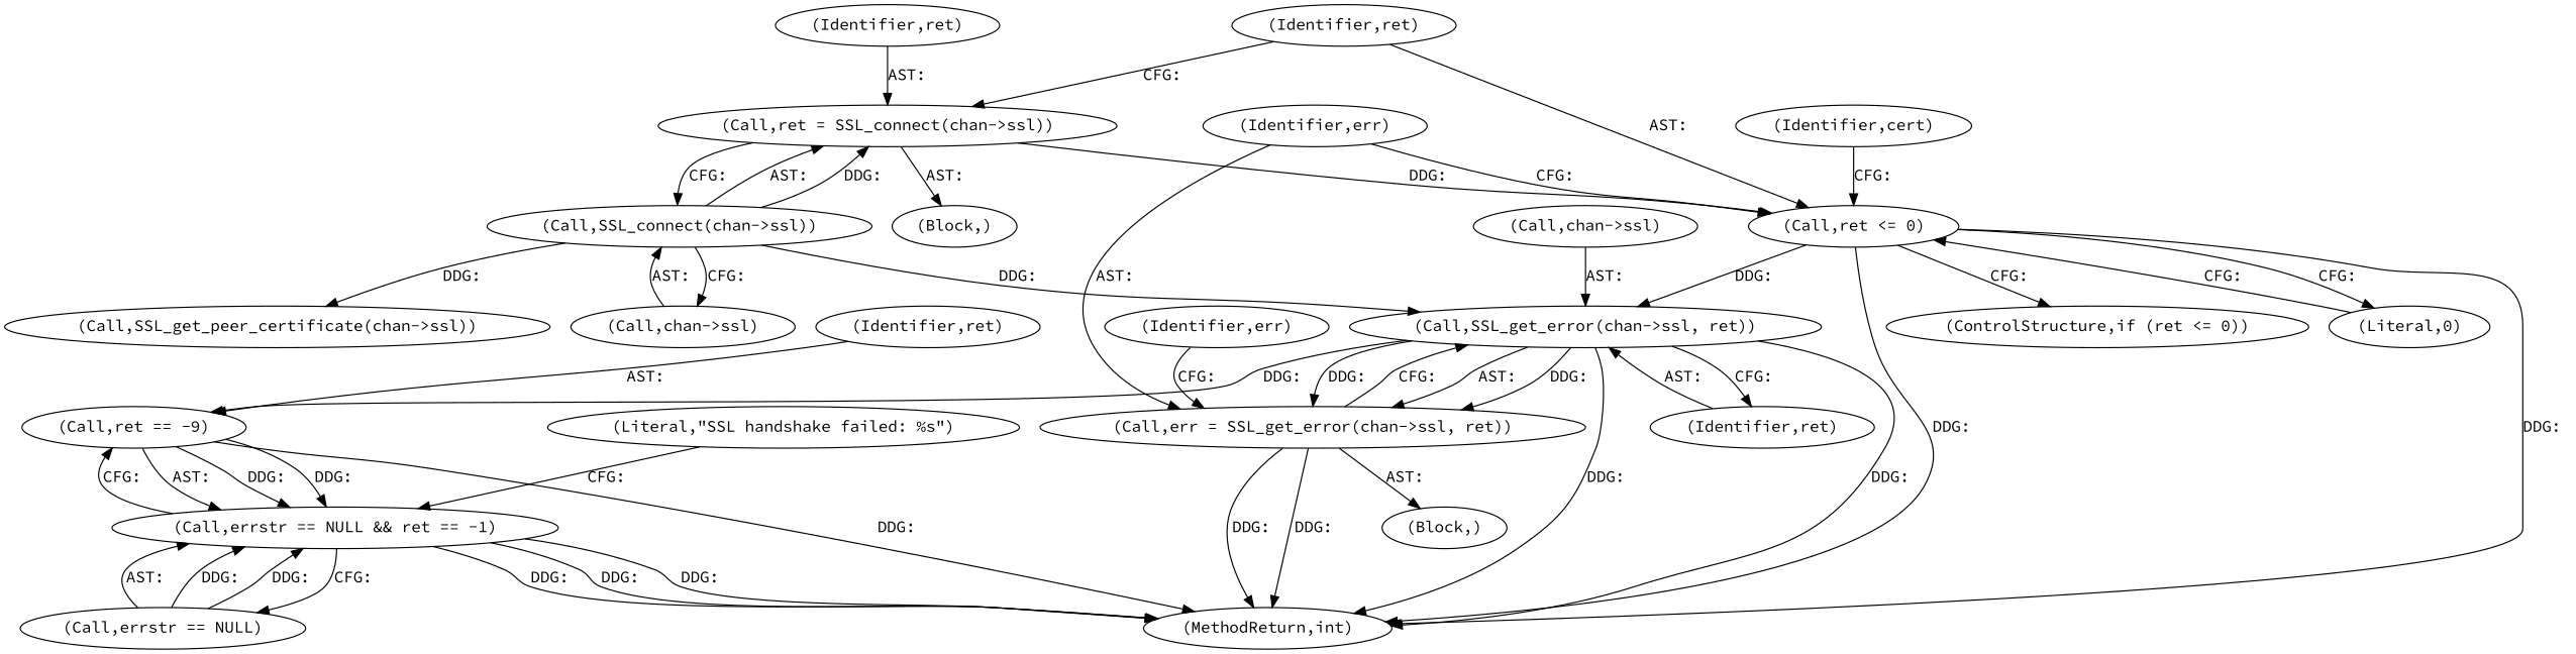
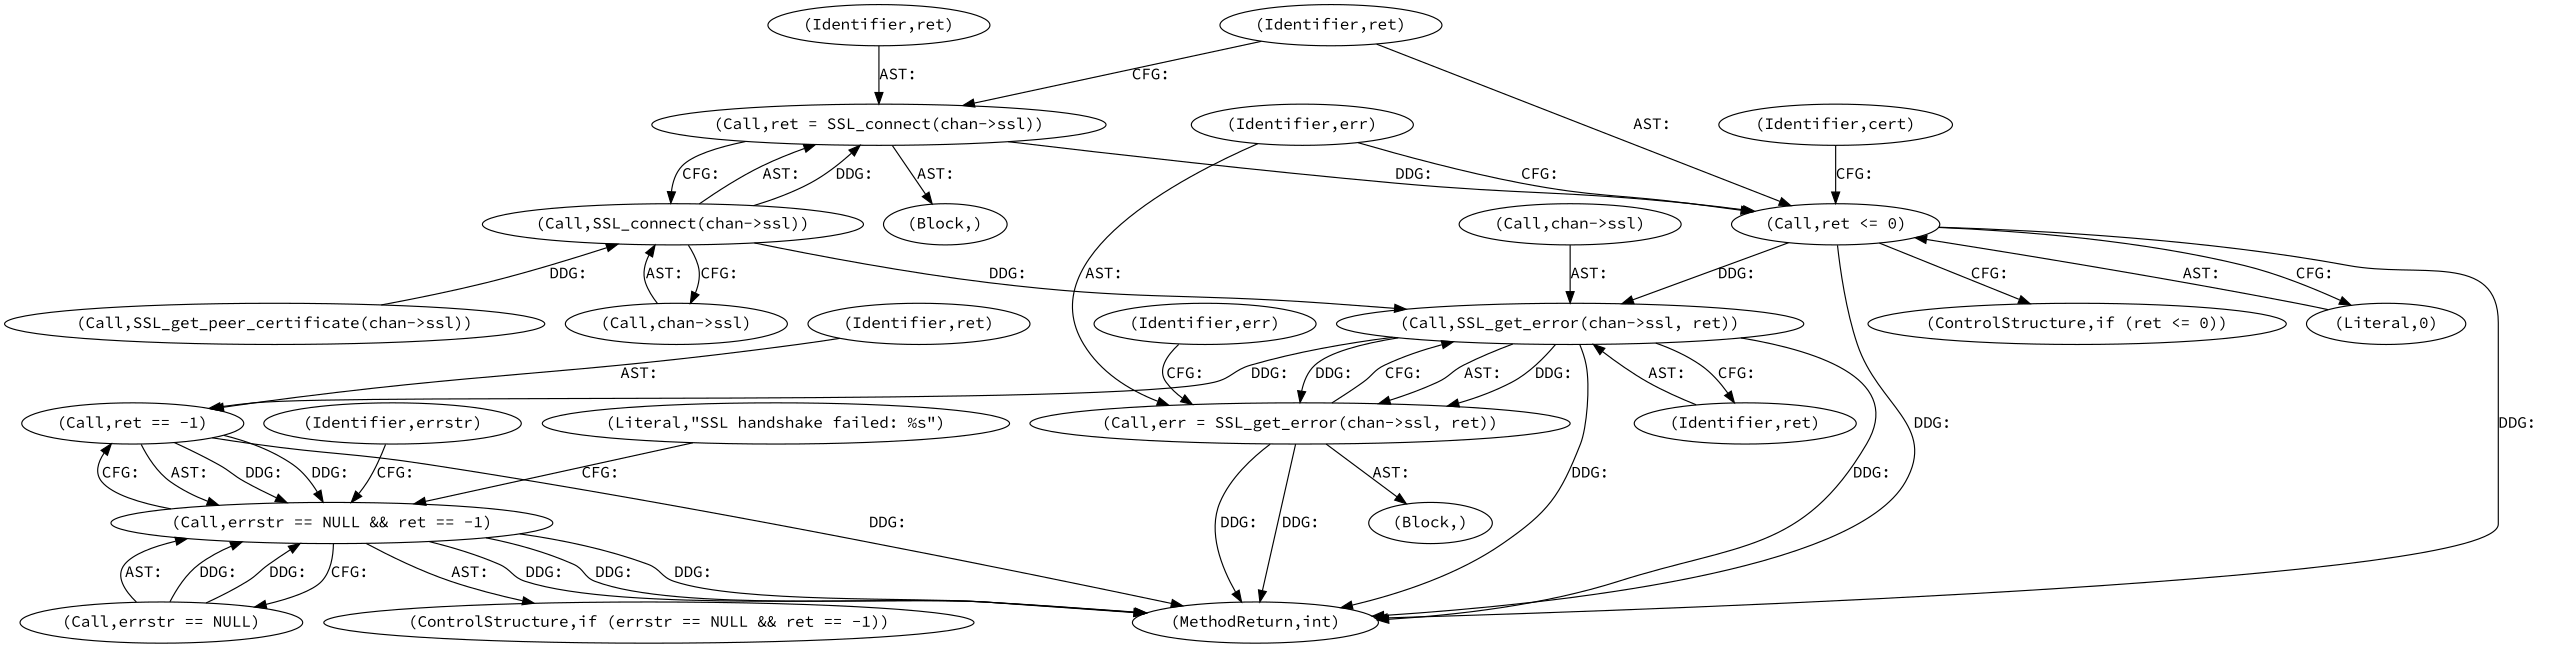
  digraph {
    fontname="Source Code Pro"
    node [fontname="Source Code Pro"]
    edge [fontname="Source Code Pro"]
    n1 [label="(Call,ret = SSL_connect(chan->ssl))"]
    n2 [label="(Call,SSL_connect(chan->ssl))"]
    n3 [label="(Call,ret <= 0)"]
    n4 [label="(Block,)"]
    n5 [label="(Call,SSL_get_error(chan->ssl, ret))"]
    n6 [label="(Call,chan->ssl)"]
    n7 [label="(Call,SSL_get_peer_certificate(chan->ssl))"]
    n8 [label="(MethodReturn,int)"]
    n9 [label="(ControlStructure,if (ret <= 0))"]
    n10 [label="(Literal,0)"]
    n11 [label="(Call,err = SSL_get_error(chan->ssl, ret))"]
-   n12 [label="(Call,ret == -9)"]
+   n12 [label="(Call,ret == -1)"]
    n13 [label="(Identifier,ret)"]
    n14 [label="(Block,)"]
    n15 [label="(Call,errstr == NULL && ret == -1)"]
+   n16 [label="(ControlStructure,if (errstr == NULL && ret == -1))"]
    n17 [label="(Call,errstr == NULL)"]
    n18 [label="(Identifier,cert)"]
    n19 [label="(Identifier,ret)"]
    n20 [label="(Identifier,ret)"]
+   n21 [label="(Identifier,errstr)"]
    n22 [label="(Identifier,err)"]
    n23 [label="(Identifier,err)"]
    n24 [label="(Literal,\"SSL handshake failed: %s\")"]
    n25 [label="(Call,chan->ssl)"]
    n26 [label="(Identifier,ret)"]
    n1 -> n2 [label="CFG: "]
    n1 -> n3 [label="DDG: "]
    n1 -> n4 [label="AST: "]
    n2 -> n1 [label="AST: "]
    n2 -> n1 [label="DDG: "]
    n2 -> n5 [label="DDG: "]
    n2 -> n6 [label="CFG: "]
-   n2 -> n7 [label="DDG: "]
+   n7 -> n2 [label="DDG: "]
    n3 -> n5 [label="DDG: "]
    n3 -> n8 [label="DDG: "]
    n3 -> n8 [label="DDG: "]
    n3 -> n9 [label="CFG: "]
    n3 -> n10 [label="CFG: "]
    n5 -> n8 [label="DDG: "]
    n5 -> n8 [label="DDG: "]
    n5 -> n11 [label="AST: "]
    n5 -> n11 [label="DDG: "]
    n5 -> n11 [label="DDG: "]
    n5 -> n12 [label="DDG: "]
    n5 -> n13 [label="CFG: "]
    n6 -> n2 [label="AST: "]
-   n10 -> n3 [label="CFG: "]
+   n10 -> n3 [label="AST: "]
    n11 -> n5 [label="CFG: "]
    n11 -> n8 [label="DDG: "]
    n11 -> n8 [label="DDG: "]
    n11 -> n14 [label="AST: "]
    n12 -> n8 [label="DDG: "]
    n12 -> n15 [label="AST: "]
    n12 -> n15 [label="DDG: "]
    n12 -> n15 [label="DDG: "]
    n13 -> n5 [label="AST: "]
    n15 -> n8 [label="DDG: "]
    n15 -> n8 [label="DDG: "]
    n15 -> n8 [label="DDG: "]
    n15 -> n12 [label="CFG: "]
+   n15 -> n16 [label="AST: "]
    n15 -> n17 [label="CFG: "]
    n17 -> n15 [label="AST: "]
    n17 -> n15 [label="DDG: "]
    n17 -> n15 [label="DDG: "]
    n18 -> n3 [label="CFG: "]
    n19 -> n12 [label="AST: "]
    n20 -> n1 [label="AST: "]
+   n21 -> n15 [label="CFG: "]
    n22 -> n11 [label="CFG: "]
    n23 -> n3 [label="CFG: "]
    n23 -> n11 [label="AST: "]
    n24 -> n15 [label="CFG: "]
    n25 -> n5 [label="AST: "]
    n26 -> n1 [label="CFG: "]
    n26 -> n3 [label="AST: "]
  }
